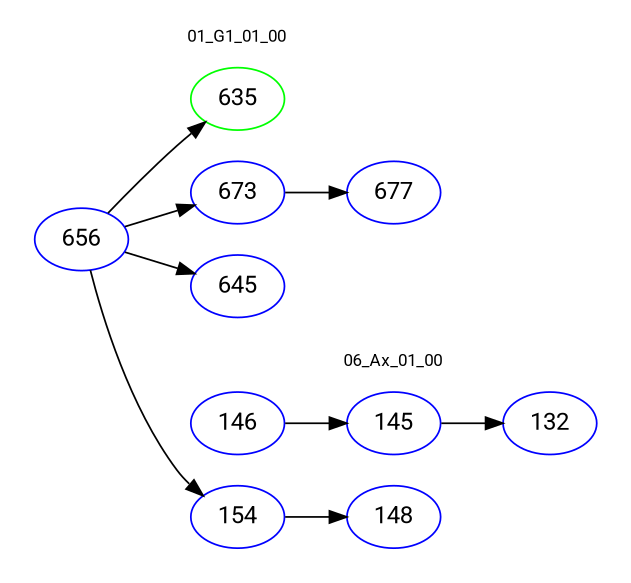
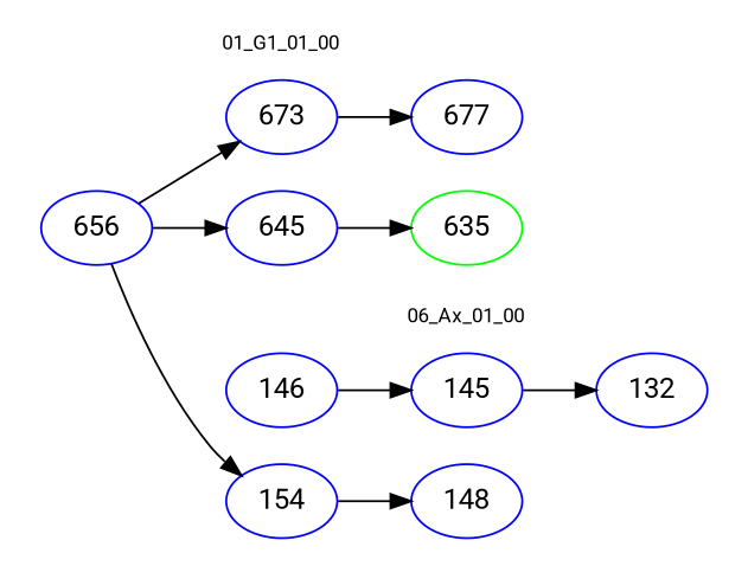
  digraph {
    fontname=Roboto
    rankdir=LR
    node [color=blue fontname=Roboto]
    edge [color=black fontname=Roboto]
    n1 [label=146]
    n2 [label=145]
    n3 [label=154]
    n4 [label=132]
    n5 [label=148]
    n6 [label=656]
    n7 [label=645]
    n8 [label=673]
    n9 [color=green label=635]
    n10 [label=677]
    subgraph cluster_1 {
      color=white
      fontsize=10
      label="06_Ax_01_00"
      n1
      n2
      n3
      n4
      n5
    }
    subgraph cluster_2 {
      color=white
      fontsize=10
      label="01_G1_01_00"
      n6
      n7
      n8
      n9
      n10
    }
    n1 -> n2
    n2 -> n4
    n3 -> n5
    n6 -> n3
    n6 -> n7
    n6 -> n8
-   n6 -> n9
+   n7 -> n9
    n8 -> n10
  }
